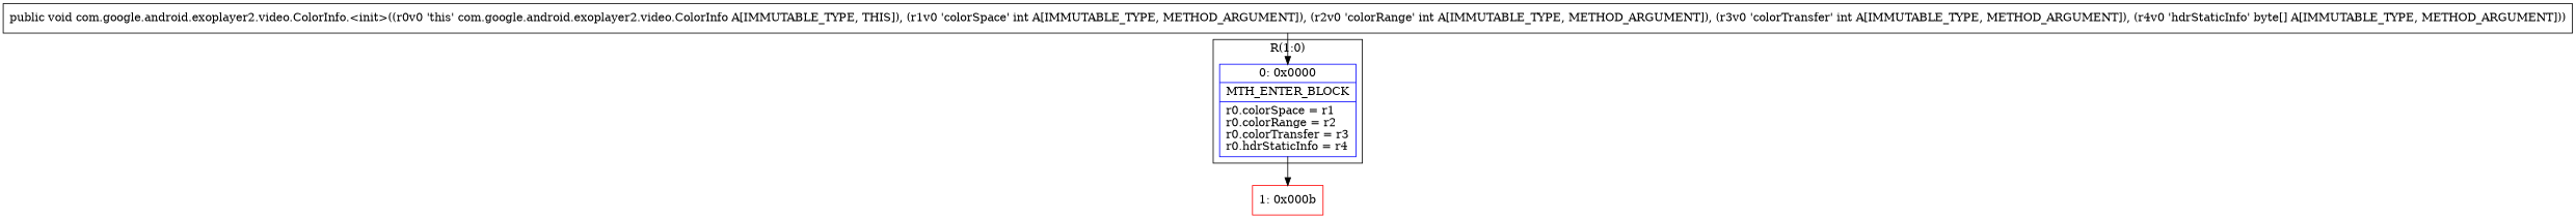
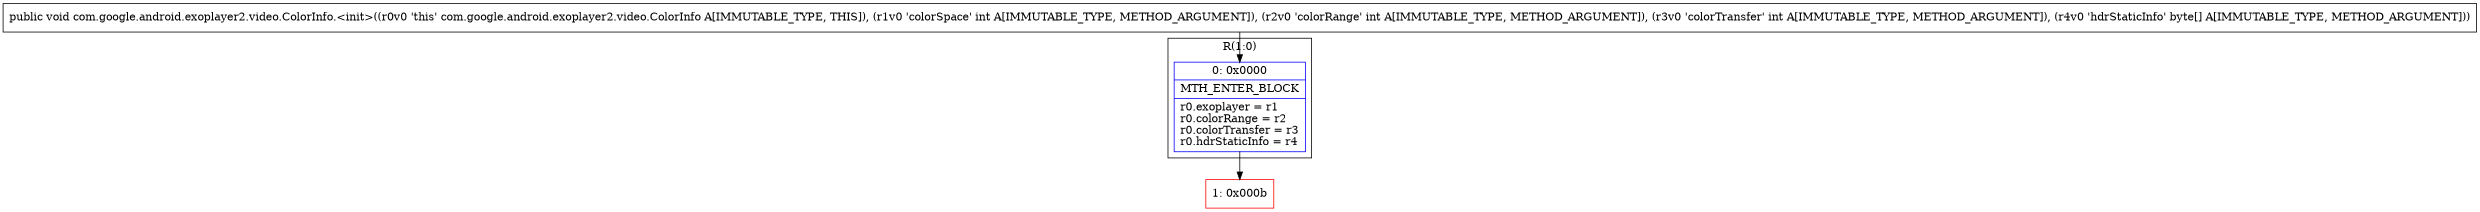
  digraph {
    node [shape=record]
-   n1 [color=blue label="{0\:\ 0x0000|MTH_ENTER_BLOCK\l|r0.colorSpace = r1\lr0.colorRange = r2\lr0.colorTransfer = r3\lr0.hdrStaticInfo = r4\l}"]
+   n1 [color=blue label="{0\:\ 0x0000|MTH_ENTER_BLOCK\l|r0.exoplayer = r1\lr0.colorRange = r2\lr0.colorTransfer = r3\lr0.hdrStaticInfo = r4\l}"]
    n2 [color=red label="{1\:\ 0x000b}"]
    n3 [label="{public void com.google.android.exoplayer2.video.ColorInfo.\<init\>((r0v0 'this' com.google.android.exoplayer2.video.ColorInfo A[IMMUTABLE_TYPE, THIS]), (r1v0 'colorSpace' int A[IMMUTABLE_TYPE, METHOD_ARGUMENT]), (r2v0 'colorRange' int A[IMMUTABLE_TYPE, METHOD_ARGUMENT]), (r3v0 'colorTransfer' int A[IMMUTABLE_TYPE, METHOD_ARGUMENT]), (r4v0 'hdrStaticInfo' byte[] A[IMMUTABLE_TYPE, METHOD_ARGUMENT])) }"]
    subgraph cluster_1 {
      label="R(1:0)"
      n1
    }
    n1 -> n2
    n3 -> n1
  }
